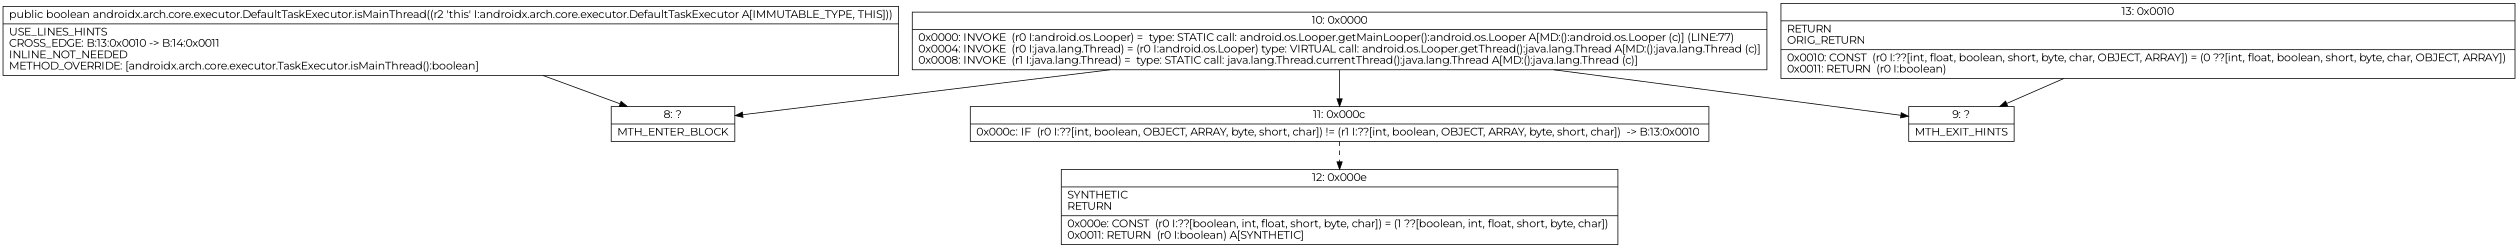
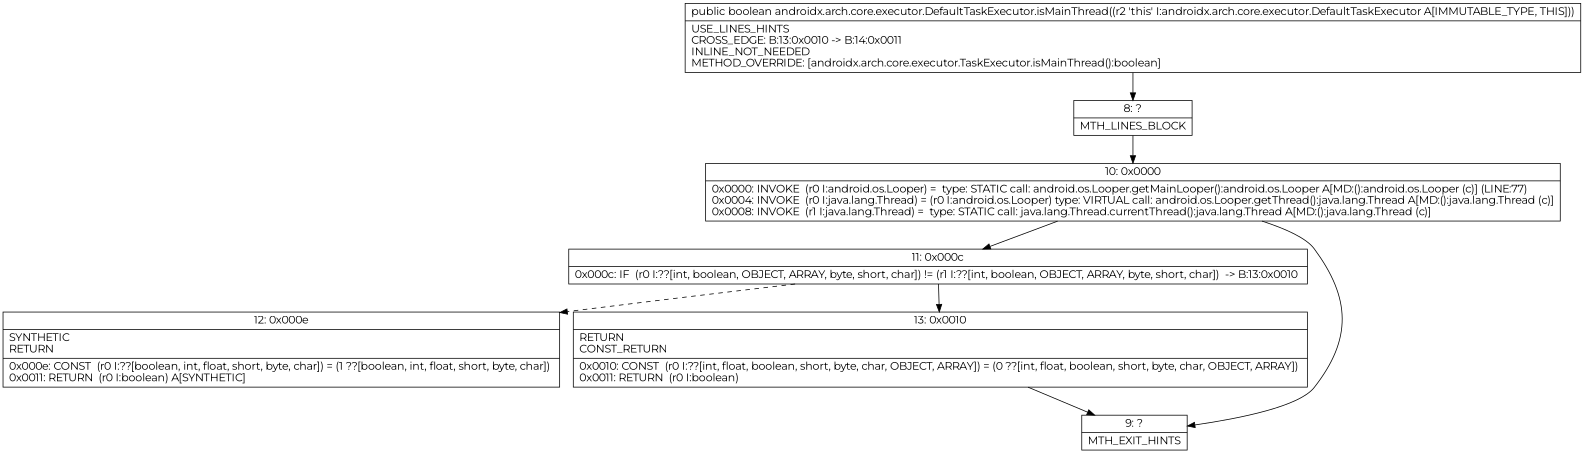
  digraph {
    fontname=Montserrat
    node [fontname=Montserrat shape=record]
    edge [fontname=Montserrat]
-   n1 [label="{8\:\ ?|MTH_ENTER_BLOCK\l}"]
+   n1 [label="{8\:\ ?|MTH_LINES_BLOCK\l}"]
    n2 [label="{10\:\ 0x0000|0x0000: INVOKE  (r0 I:android.os.Looper) =  type: STATIC call: android.os.Looper.getMainLooper():android.os.Looper A[MD:():android.os.Looper (c)] (LINE:77)\l0x0004: INVOKE  (r0 I:java.lang.Thread) = (r0 I:android.os.Looper) type: VIRTUAL call: android.os.Looper.getThread():java.lang.Thread A[MD:():java.lang.Thread (c)]\l0x0008: INVOKE  (r1 I:java.lang.Thread) =  type: STATIC call: java.lang.Thread.currentThread():java.lang.Thread A[MD:():java.lang.Thread (c)]\l}"]
    n3 [label="{11\:\ 0x000c|0x000c: IF  (r0 I:??[int, boolean, OBJECT, ARRAY, byte, short, char]) != (r1 I:??[int, boolean, OBJECT, ARRAY, byte, short, char])  \-\> B:13:0x0010 \l}"]
    n4 [label="{9\:\ ?|MTH_EXIT_HINTS\l}"]
    n5 [label="{12\:\ 0x000e|SYNTHETIC\lRETURN\l|0x000e: CONST  (r0 I:??[boolean, int, float, short, byte, char]) = (1 ??[boolean, int, float, short, byte, char]) \l0x0011: RETURN  (r0 I:boolean) A[SYNTHETIC]\l}"]
-   n6 [label="{13\:\ 0x0010|RETURN\lORIG_RETURN\l|0x0010: CONST  (r0 I:??[int, float, boolean, short, byte, char, OBJECT, ARRAY]) = (0 ??[int, float, boolean, short, byte, char, OBJECT, ARRAY]) \l0x0011: RETURN  (r0 I:boolean) \l}"]
+   n6 [label="{13\:\ 0x0010|RETURN\lCONST_RETURN\l|0x0010: CONST  (r0 I:??[int, float, boolean, short, byte, char, OBJECT, ARRAY]) = (0 ??[int, float, boolean, short, byte, char, OBJECT, ARRAY]) \l0x0011: RETURN  (r0 I:boolean) \l}"]
    n7 [label="{public boolean androidx.arch.core.executor.DefaultTaskExecutor.isMainThread((r2 'this' I:androidx.arch.core.executor.DefaultTaskExecutor A[IMMUTABLE_TYPE, THIS]))  | USE_LINES_HINTS\lCROSS_EDGE: B:13:0x0010 \-\> B:14:0x0011\lINLINE_NOT_NEEDED\lMETHOD_OVERRIDE: [androidx.arch.core.executor.TaskExecutor.isMainThread():boolean]\l}"]
-   n2 -> n1
+   n1 -> n2
    n2 -> n3
    n2 -> n4
    n3 -> n5 [style=dashed]
+   n3 -> n6
    n6 -> n4
    n7 -> n1
  }
